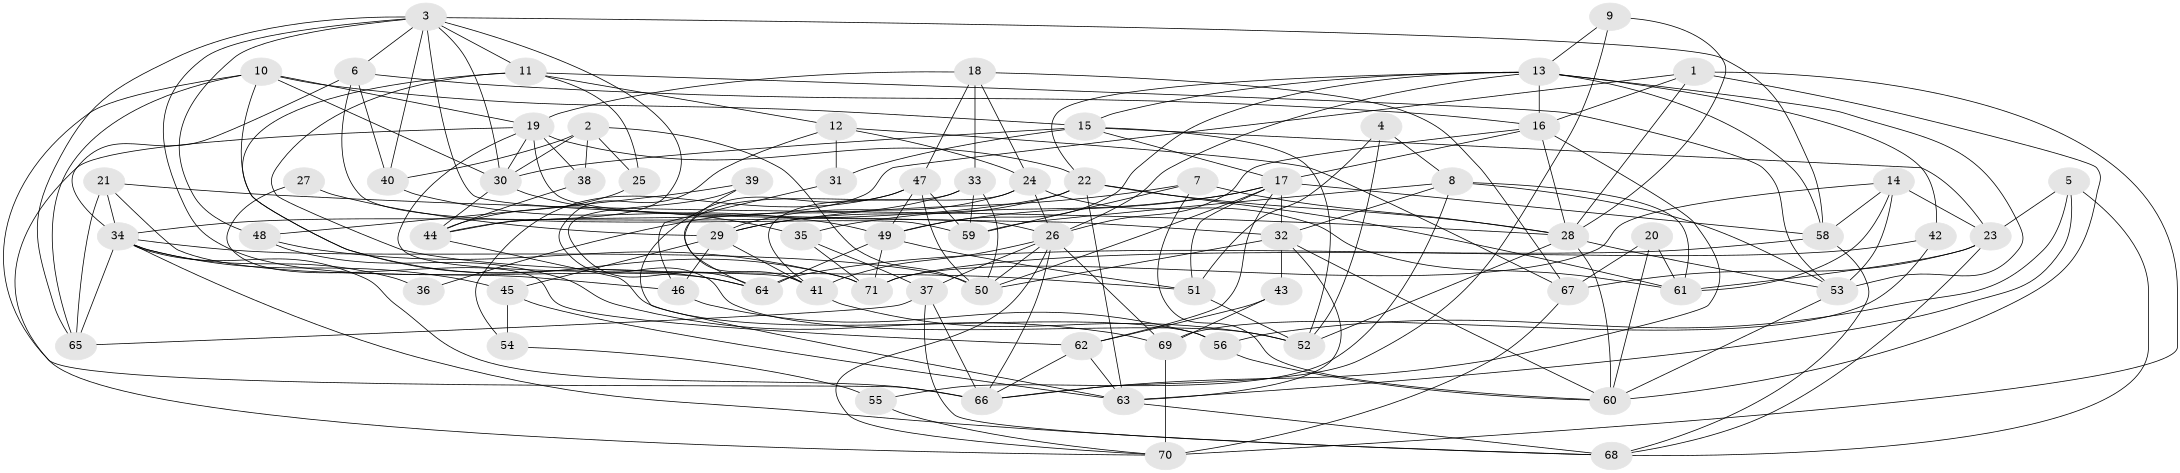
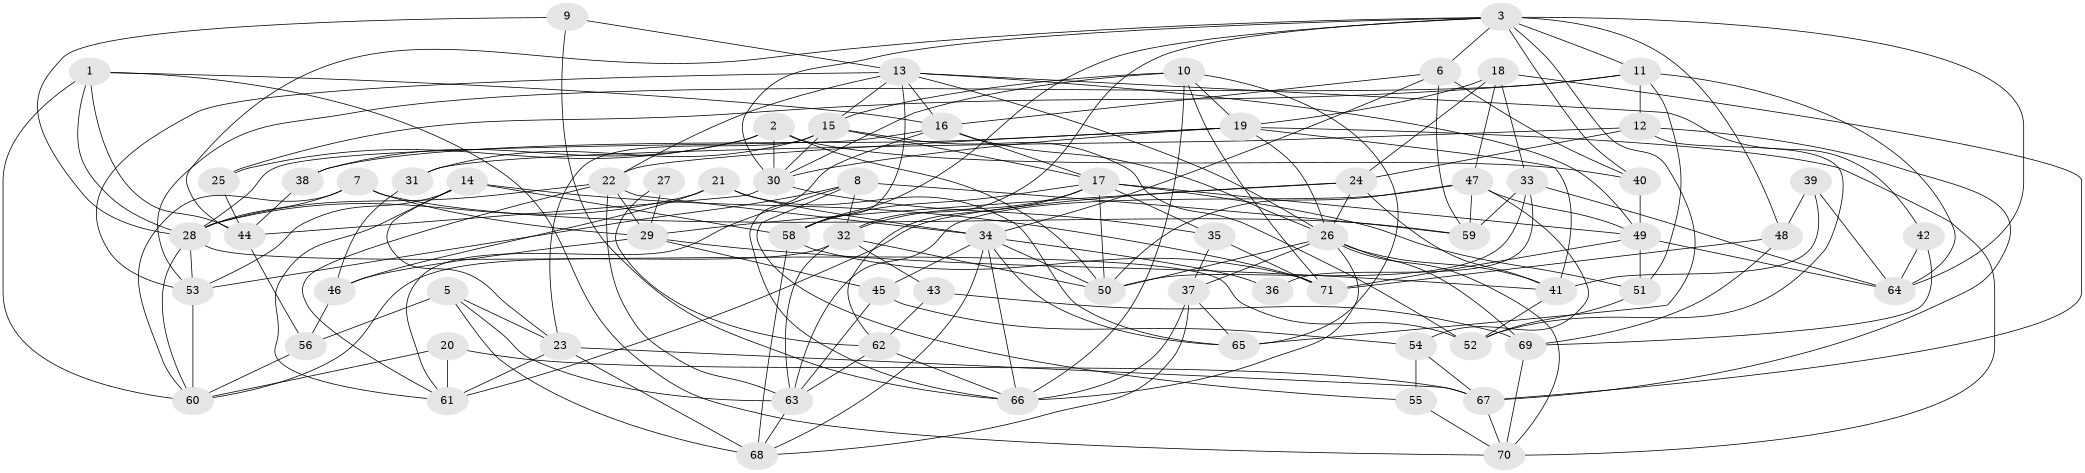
  graph {
    node [color=gray90 style=filled]
    edge [weight=1.0]
    1
    16
    28
    44
    60
    70
    66
    26
    17
    52
    53
    56
    2
    25
    30
    38
    40
    50
    35
    49
    3
    6
    11
    32
    48
    58
    64
    65
    34
    59
    51
    12
    63
    43
    71
    69
    68
-   4
    8
    55
    61
    5
    23
    67
    27
    29
    62
    45
    36
    7
    41
    46
    9
    13
    15
    22
    42
    10
    19
    31
    24
    37
    14
    18
    33
    47
    54
    20
    21
    39
    1 -- 16
    1 -- 28
    1 -- 44
    1 -- 60
    1 -- 70
    16 -- 28
    16 -- 66
    16 -- 26
    16 -- 17
    28 -- 60
    28 -- 52
    28 -- 53
    44 -- 56
    26 -- 70
    26 -- 66
    26 -- 50
    26 -- 69
    26 -- 41
    26 -- 37
    17 -- 50
    17 -- 35
    17 -- 49
    17 -- 32
    17 -- 58
    17 -- 51
    17 -- 62
    53 -- 60
    56 -- 60
    2 -- 25
    2 -- 30
    2 -- 38
    2 -- 40
    2 -- 50
    25 -- 44
    30 -- 44
    30 -- 35
    38 -- 44 [weight=2.0]
    40 -- 49 [weight=2.0]
    35 -- 71
    35 -- 37
    49 -- 64
    49 -- 51
    49 -- 71 [weight=2.0]
    3 -- 44
    3 -- 30
    3 -- 40
    3 -- 6
    3 -- 11
    3 -- 32
    3 -- 48
    3 -- 58
    3 -- 64
    3 -- 65
    6 -- 16
    6 -- 40
    6 -- 34
    6 -- 59
    11 -- 53
    11 -- 25
    11 -- 64
    11 -- 51 [weight=2.0]
    11 -- 12
    32 -- 60
    32 -- 50
    32 -- 63
    32 -- 43
    48 -- 71
    48 -- 69
    58 -- 71
    58 -- 68
    34 -- 66
    34 -- 50
    34 -- 65
    34 -- 68
    34 -- 45
    34 -- 36 [weight=2.0]
    51 -- 52 [weight=2.0]
    12 -- 52
    12 -- 67
    12 -- 31
    12 -- 24
    63 -- 68
    43 -- 69
    43 -- 62
    69 -- 70 [weight=2.0]
-   4 -- 52
-   4 -- 51
-   4 -- 8
    8 -- 53
    8 -- 32 [weight=2.0]
    8 -- 59
    8 -- 55
    8 -- 61
    55 -- 70
    5 -- 56
    5 -- 63
    5 -- 68
    5 -- 23
    23 -- 68
    23 -- 61
    23 -- 67
    67 -- 70 [weight=2.0]
    27 -- 29
    27 -- 62
    29 -- 45
    29 -- 41
    29 -- 46
    62 -- 66
    62 -- 63
    45 -- 63
    45 -- 54
    7 -- 28
    7 -- 60
    7 -- 59
    7 -- 29
    41 -- 52
    46 -- 56
    9 -- 28
    9 -- 66
    9 -- 13
    13 -- 16
    13 -- 26
    13 -- 53
    13 -- 49
    13 -- 58
    13 -- 15
    13 -- 22
    13 -- 42
    15 -- 17
    15 -- 52
    15 -- 30 [weight=2.0]
    15 -- 23
    15 -- 31
    22 -- 28
    22 -- 34
    22 -- 63
    22 -- 61
    22 -- 29
    42 -- 64
    42 -- 69
    10 -- 66
    10 -- 30
    10 -- 65
    10 -- 71
    10 -- 15
    10 -- 19
    19 -- 70
    19 -- 26
    19 -- 30
    19 -- 38 [weight=2.0]
    19 -- 41
    19 -- 22
    31 -- 46
    24 -- 26
    24 -- 61
    24 -- 29
    24 -- 41
    37 -- 66
    37 -- 65
    37 -- 68
    14 -- 53
    14 -- 58
    14 -- 71
    14 -- 61
    14 -- 23
    18 -- 67
    18 -- 19
    18 -- 24
    18 -- 33
    18 -- 47
    33 -- 50
    33 -- 64
    33 -- 59
    33 -- 36
    47 -- 50
    47 -- 49
    47 -- 59
    47 -- 63
    47 -- 54
    54 -- 55
+   54 -- 67
    20 -- 60
    20 -- 61 [weight=2.0]
    20 -- 67
    21 -- 28 [weight=2.0]
    21 -- 65
    21 -- 34
    21 -- 46
    39 -- 48
    39 -- 64
    39 -- 41
  }
